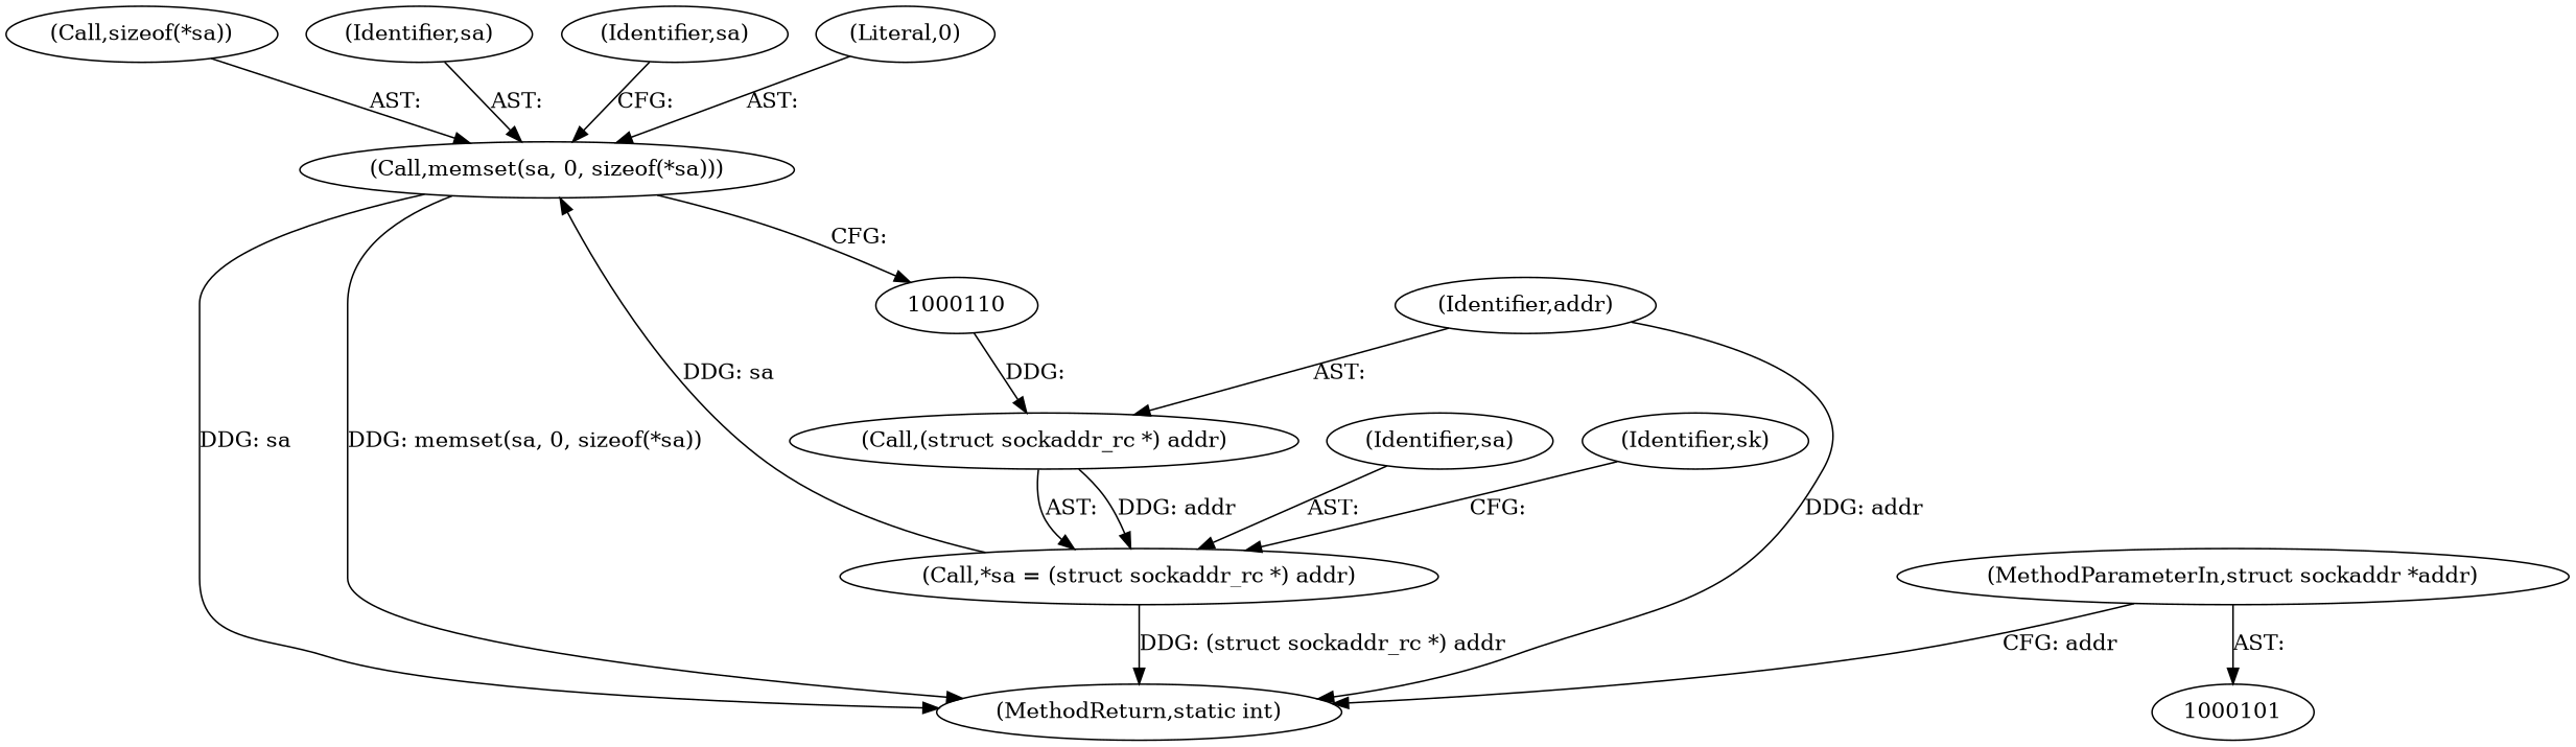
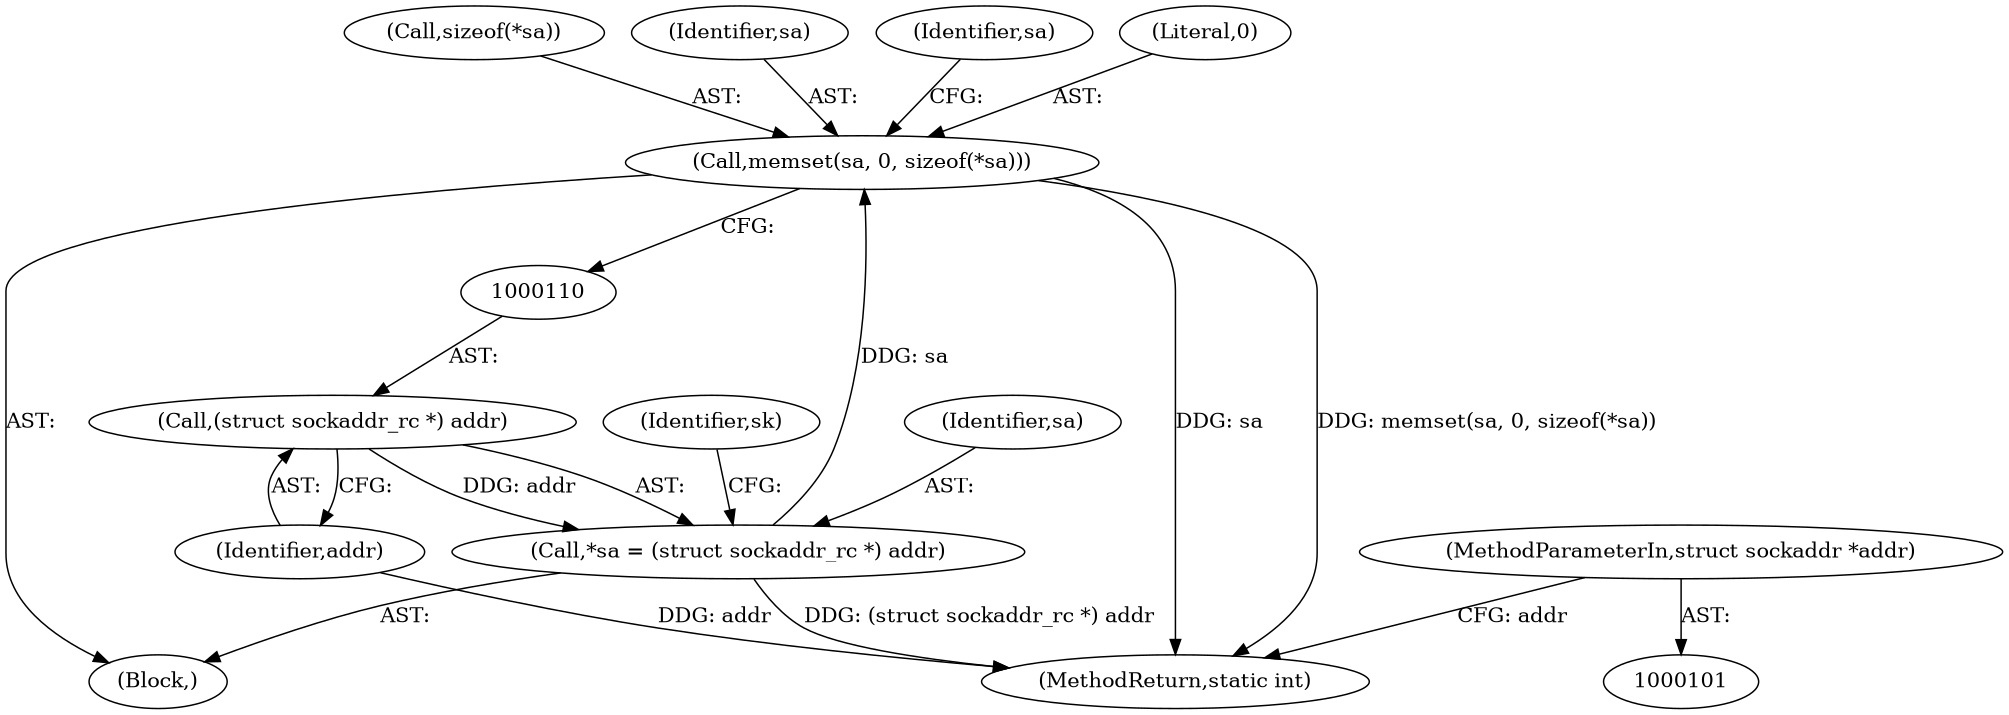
  digraph {
    fontname="DejaVu Serif"
    node [fontname="DejaVu Serif"]
    edge [fontname="DejaVu Serif"]
    n1 [label="(Call,memset(sa, 0, sizeof(*sa)))"]
+   n2 [label="(Block,)"]
    n3 [label="(MethodReturn,static int)"]
    1000110
    n5 [label="(Call,sizeof(*sa))"]
    n6 [label="(Call,*sa = (struct sockaddr_rc *) addr)"]
    n7 [label="(Call,(struct sockaddr_rc *) addr)"]
    n8 [label="(Identifier,addr)"]
    n9 [label="(MethodParameterIn,struct sockaddr *addr)"]
    n10 [label=1000101]
    n11 [label="(Identifier,sa)"]
    n12 [label="(Identifier,sa)"]
    n13 [label="(Identifier,sa)"]
    n14 [label="(Literal,0)"]
    n15 [label="(Identifier,sk)"]
+   n1 -> n2 [label="AST: "]
    n1 -> n3 [label="DDG: sa"]
    n1 -> n3 [label="DDG: memset(sa, 0, sizeof(*sa))"]
    n1 -> 1000110 [label="CFG: "]
-   1000110 -> n7 [label="DDG: "]
+   1000110 -> n7 [label="AST: "]
    n5 -> n1 [label="AST: "]
    n6 -> n1 [label="DDG: sa"]
+   n6 -> n2 [label="AST: "]
    n6 -> n3 [label="DDG: (struct sockaddr_rc *) addr"]
    n7 -> n6 [label="AST: "]
    n7 -> n6 [label="DDG: addr"]
+   n7 -> n8 [label="CFG: "]
    n8 -> n3 [label="DDG: addr"]
    n8 -> n7 [label="AST: "]
    n9 -> n3 [label="CFG: addr"]
    n9 -> n10 [label="AST: "]
    n11 -> n1 [label="AST: "]
    n12 -> n1 [label="CFG: "]
    n13 -> n6 [label="AST: "]
    n14 -> n1 [label="AST: "]
    n15 -> n6 [label="CFG: "]
  }
